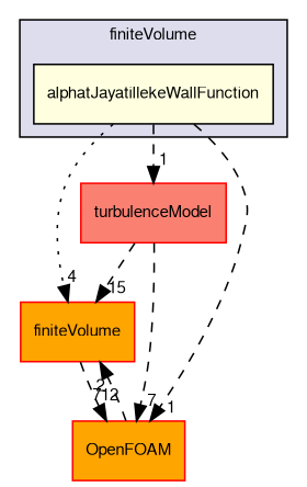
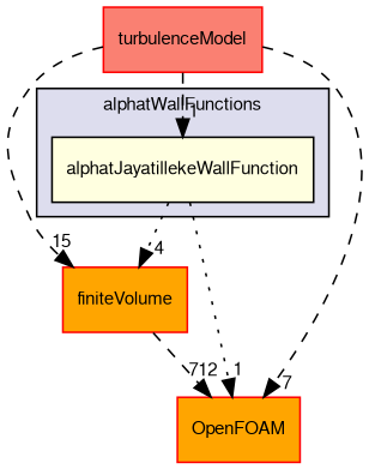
  digraph {
    compound=true
    node [fillcolor=orange fontname=FreeSans fontsize=10 shape=box style=filled color=red]
    edge [headlabel=1 labeldistance=1.5 labelfontname=FreeSans labelfontsize=10 style=dashed]
    n1 [fillcolor=lightyellow label=alphatJayatillekeWallFunction pencolor=black color=""]
    n2 [label=finiteVolume]
    n3 [fillcolor=salmon label=turbulenceModel]
    n4 [label=OpenFOAM]
    subgraph cluster_1 {
      bgcolor="#ddddee"
      fontname=FreeSans
      fontsize=10
-     label=finiteVolume
+     label=alphatWallFunctions
      pencolor=black
      n1
    }
    n1 -> n2 [headlabel=4 style=dotted]
-   n1 -> n3
-   n1 -> n4
+   n3 -> n1
+   n1 -> n4 [style=dotted]
    n2 -> n4 [headlabel=712]
    n3 -> n2 [headlabel=15]
    n3 -> n4 [headlabel=7]
-   n4 -> n2 [headlabel=2]
  }
